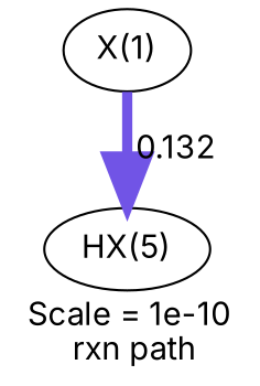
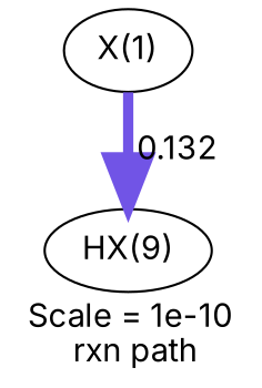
  digraph {
    fontname=Inter
    label="Scale = 1e-10\l rxn path"
    node [fontname=Inter]
    n1 [label="X(1)"]
-   n2 [label="HX(5)"]
+   n2 [label="HX(9)"]
    n1 -> n2 [arrowsize=2.24 color="0.7, 0.632, 0.9" fontname=Inter label=" 0.132" style="setlinewidth(4.47)"]
  }
